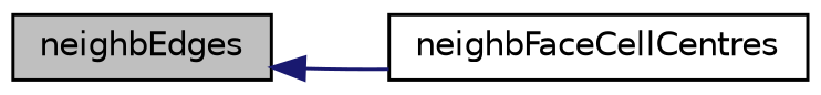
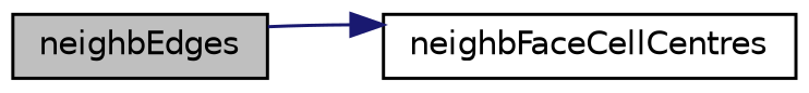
  digraph {
    rankdir=LR
    node [color=black fontname=Helvetica fontsize=10 shape=record]
    n1 [fillcolor=grey75 fontcolor=black height=0.2 label=neighbEdges style=filled width=0.4]
    n2 [height=0.2 label=neighbFaceCellCentres width=0.4]
-   n1 -> n2 [color=midnightblue dir=back fontname=Helvetica fontsize=10 labelfontname=Helvetica labelfontsize=10 style=solid]
+   n2 -> n1 [color=midnightblue dir=back fontname=Helvetica fontsize=10 labelfontname=Helvetica labelfontsize=10 style=solid]
  }
